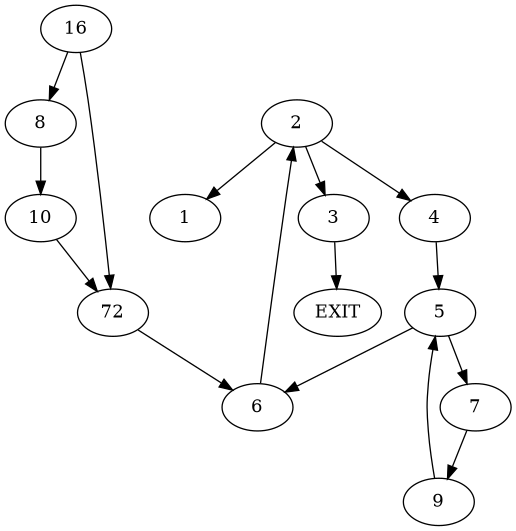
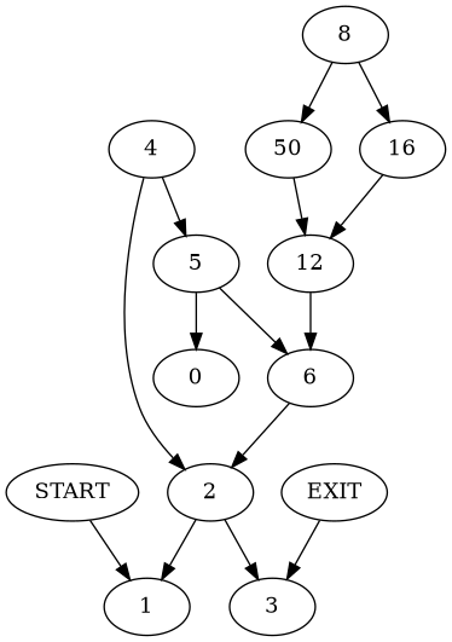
  digraph {
+   n1 [label=START]
    1
    n3 [label=EXIT]
    2
    3
    4
    5
    6
-   7
-   9
+   7 [label=0]
    8
-   10
+   10 [label=50]
    n13 [label=16]
-   12 [label=72]
+   12
+   n1 -> 1
    2 -> 1
    2 -> 3
-   2 -> 4
-   3 -> n3
+   4 -> 2
+   n3 -> 3
    4 -> 5
    5 -> 6
    5 -> 7
    6 -> 2
-   7 -> 9
-   9 -> 5
    8 -> 10
-   n13 -> 8
+   8 -> n13
    10 -> 12
    n13 -> 12
    12 -> 6
  }
